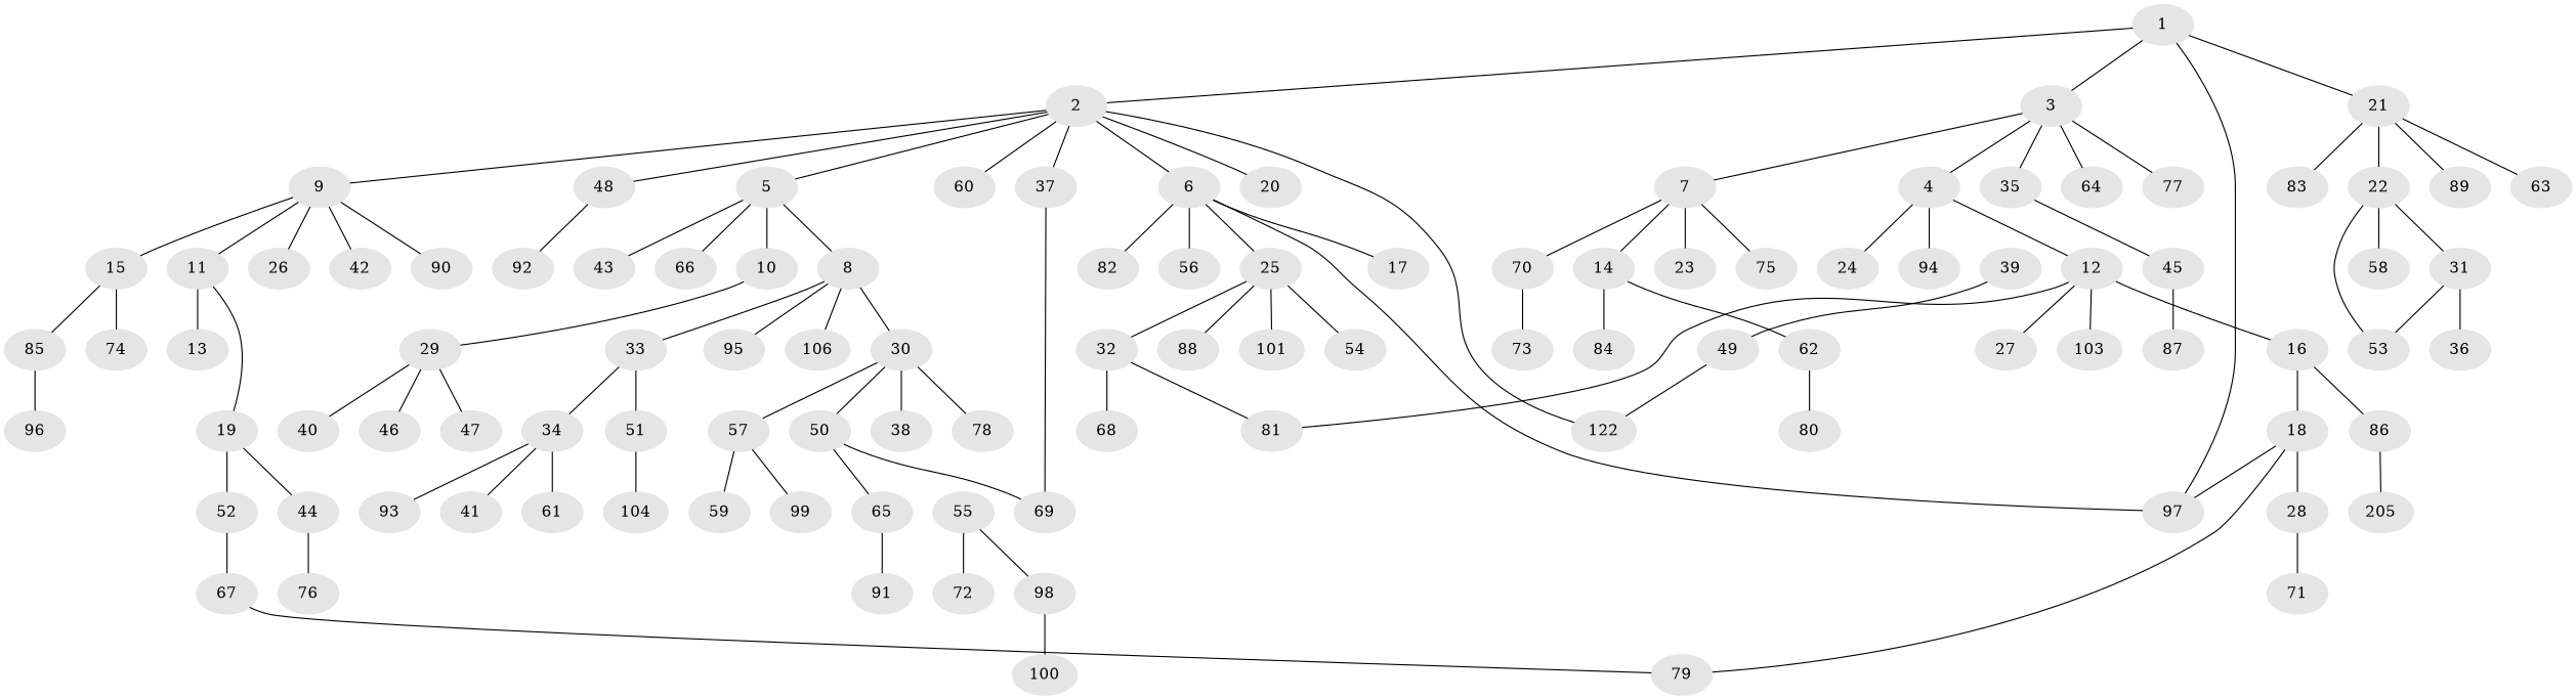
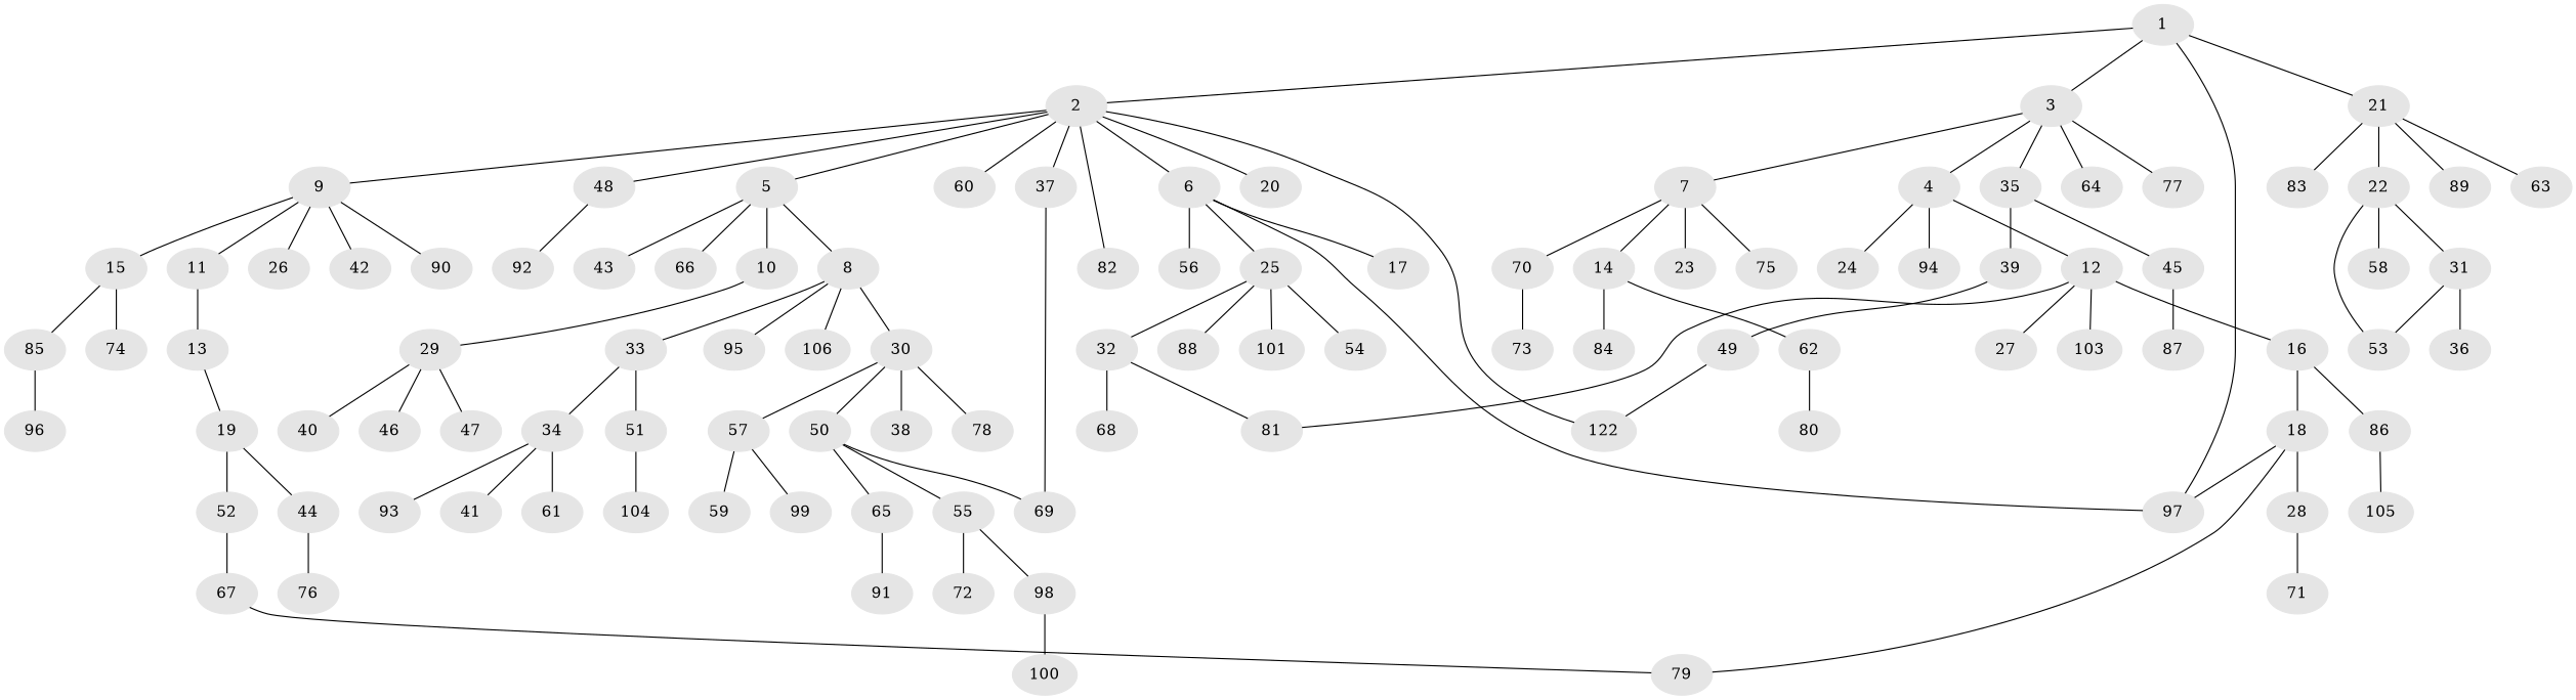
  graph {
    node [color=gray90 style=filled]
    1
    2
    3
    21
    97
    5
    6
    9
    20
    37
    48
    60
    n13 [label=122]
    4
    7
    35
    64
    77
    22
    63
    83
    89
    8
    10
    43
    66
    17
    25
    56
    82
    11
    15
    26
    42
    90
    69
    92
    12
    24
    94
    14
    23
    70
    75
    39
    45
    16
    27
    81
    103
    30
    33
    95
    106
    29
    32
    54
    88
    101
    62
    84
    73
    38
    50
    57
    78
    34
    51
    13
    85
    74
    40
    46
    47
    19
    18
    86
    44
    52
    80
    96
    28
    79
-   105 [label=205]
+   105
    71
    76
    67
    31
    53
    58
    36
    68
    55
    65
    59
    99
    41
    61
    93
    104
    49
    87
    72
    98
    91
    100
    1 -- 2
    1 -- 3
    1 -- 21
    1 -- 97
    2 -- 5
    2 -- 6
    2 -- 9
    2 -- 20
    2 -- 37
    2 -- 48
    2 -- 60
    2 -- n13
    3 -- 4
    3 -- 7
    3 -- 35
    3 -- 64
    3 -- 77
    21 -- 22
    21 -- 63
    21 -- 83
    21 -- 89
    5 -- 8
    5 -- 10
    5 -- 43
    5 -- 66
    6 -- 97
    6 -- 17
    6 -- 25
    6 -- 56
-   6 -- 82
+   2 -- 82
    9 -- 11
    9 -- 15
    9 -- 26
    9 -- 42
    9 -- 90
    37 -- 69
    48 -- 92
    4 -- 12
    4 -- 24
    4 -- 94
    7 -- 14
    7 -- 23
    7 -- 70
    7 -- 75
+   35 -- 39
    35 -- 45
    22 -- 31
    22 -- 53
    22 -- 58
    8 -- 30
    8 -- 33
    8 -- 95
    8 -- 106
    10 -- 29
    25 -- 32
    25 -- 54
    25 -- 88
    25 -- 101
    11 -- 13
    15 -- 85
    15 -- 74
    12 -- 16
    12 -- 27
    12 -- 81
    12 -- 103
    14 -- 62
    14 -- 84
    70 -- 73
    39 -- 49
    45 -- 87
    16 -- 18
    16 -- 86
    30 -- 38
    30 -- 50
    30 -- 57
    30 -- 78
    33 -- 34
    33 -- 51
    29 -- 40
    29 -- 46
    29 -- 47
    32 -- 81
    32 -- 68
    62 -- 80
    50 -- 69
+   50 -- 55
    50 -- 65
    57 -- 59
    57 -- 99
    34 -- 41
    34 -- 61
    34 -- 93
    51 -- 104
-   11 -- 19
+   13 -- 19
    85 -- 96
    19 -- 44
    19 -- 52
    18 -- 97
    18 -- 28
    18 -- 79
    86 -- 105
    44 -- 76
    52 -- 67
    28 -- 71
    67 -- 79
    31 -- 53
    31 -- 36
    55 -- 72
    55 -- 98
    65 -- 91
    49 -- n13
    98 -- 100
  }
